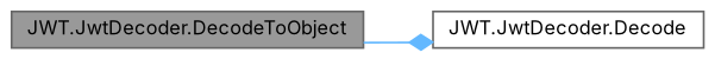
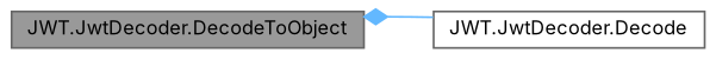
  digraph {
    rankdir=LR
    fontname=Inter
    node [fontname=Inter fontsize=10 shape=box style=filled]
    n1 [color=gray40 fillcolor=grey60 fontcolor=black height=0.2 label="JWT.JwtDecoder.DecodeToObject" width=0.4]
    n2 [color=grey40 fillcolor=white height=0.2 label="JWT.JwtDecoder.Decode" width=0.4]
-   n1 -> n2 [color=steelblue1 fontname=Inter fontsize=10 labelfontname=Helvetica labelfontsize=10 style=solid arrowhead=diamond]
+   n2 -> n1 [color=steelblue1 fontname=Inter fontsize=10 labelfontname=Helvetica labelfontsize=10 style=solid arrowhead=diamond]
  }
